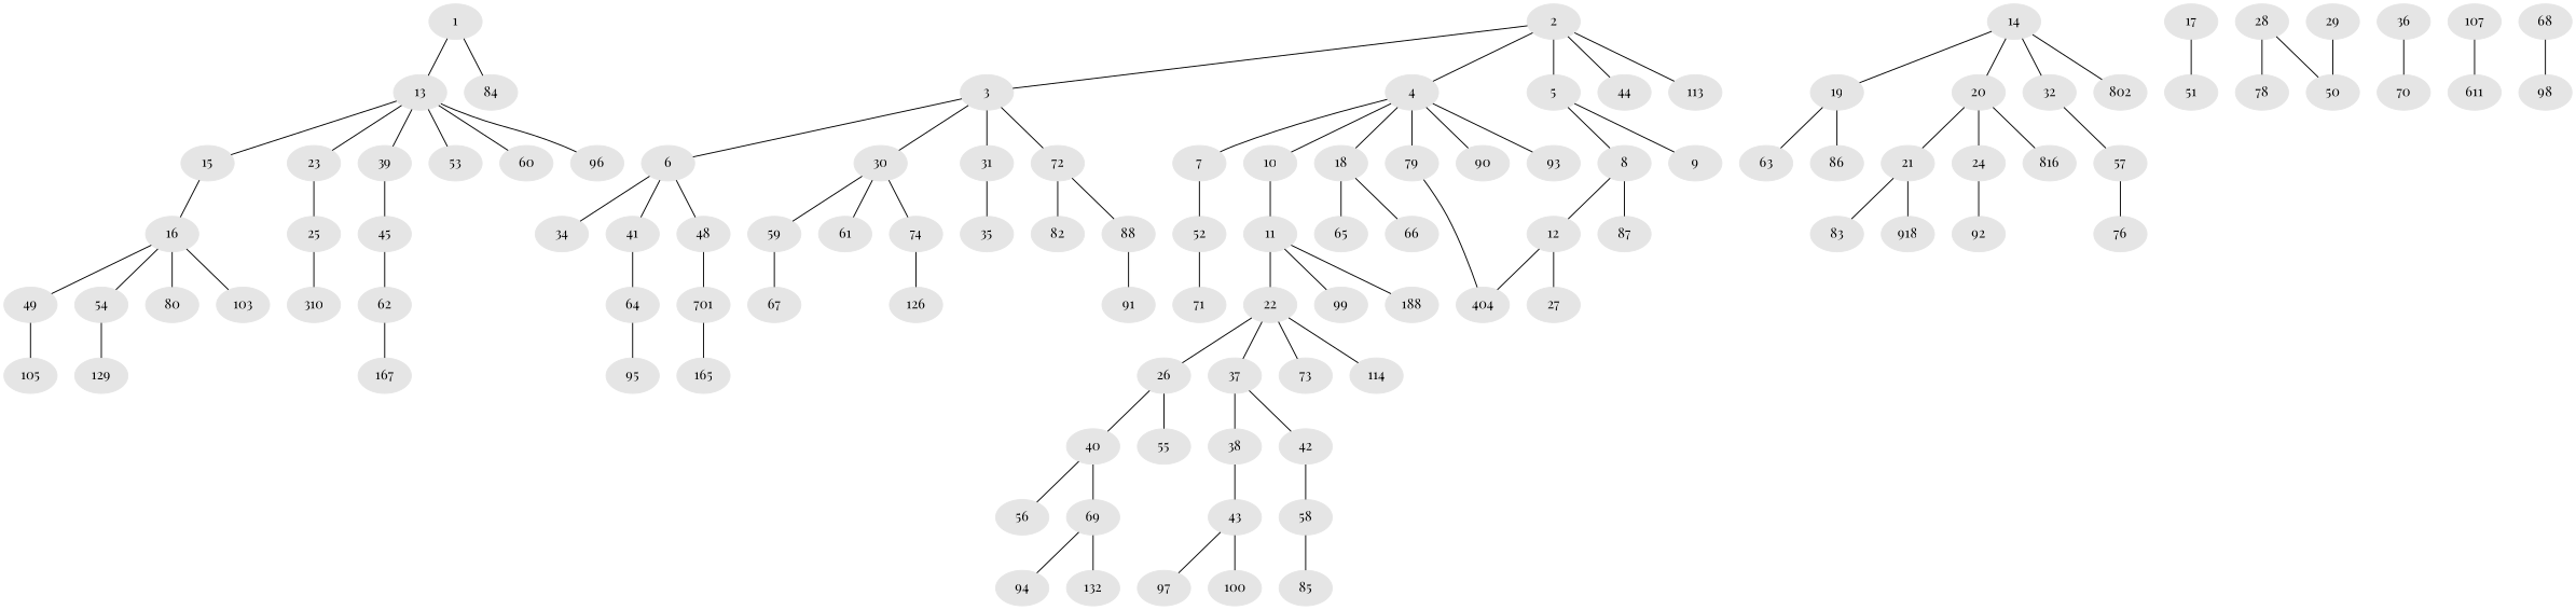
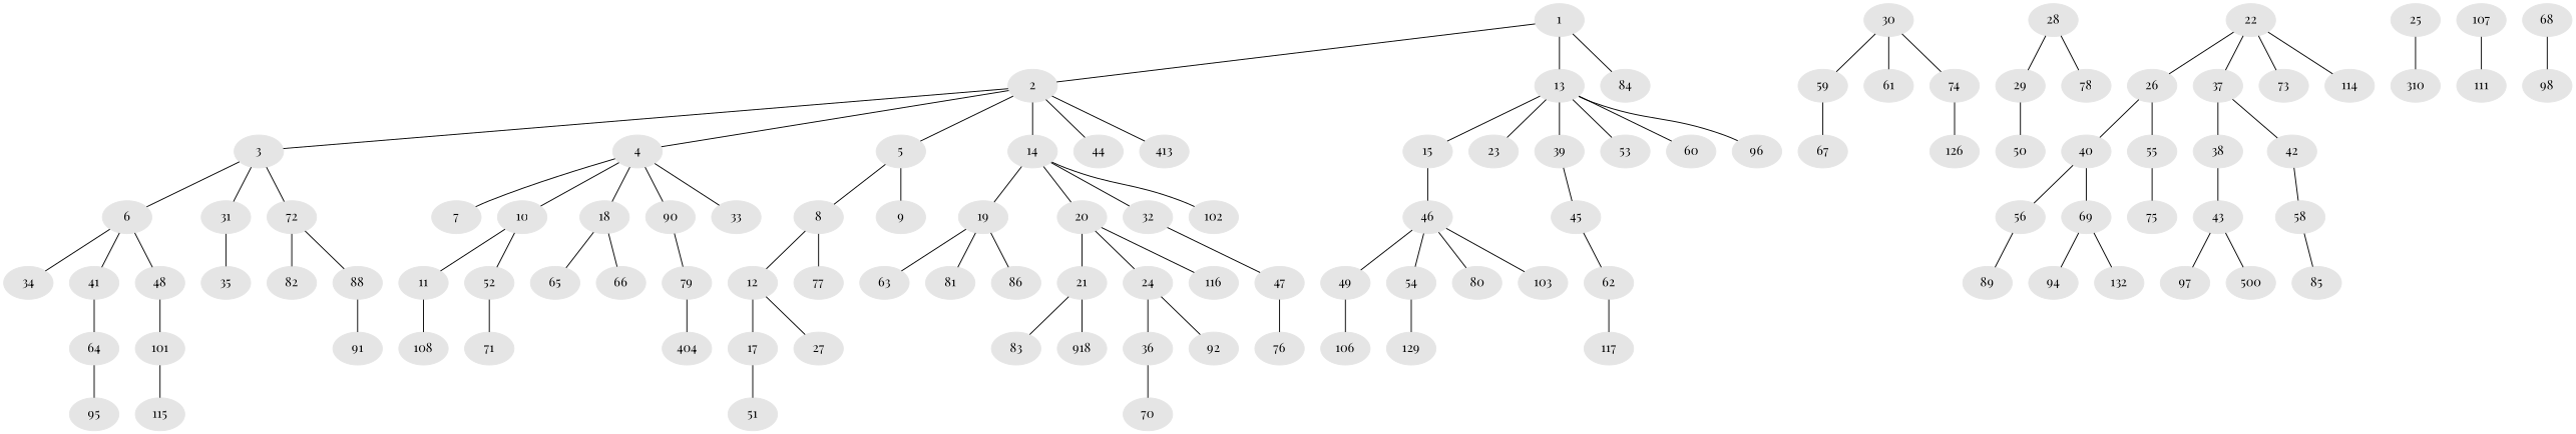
  graph {
    fontname="Playfair Display"
    node [color=gray90 fontname="Playfair Display" style=filled]
    edge [fontname="Playfair Display"]
    1
    2
    13
    84
    3
    4
    5
    14
    44
-   113
+   113 [label=413]
    15
    23
    39
    53
    60
    96
    6
    30
    31
    72
    7
    10
    18
    79
    90
-   93
+   93 [label=33]
    8
    9
    19
    20
    32
-   102 [label=802]
+   102
    34
    41
    48
    59
    61
    74
    35
    82
    88
    11
    52
    65
    66
    n46 [label=404]
    12
-   87
+   87 [label=77]
    64
-   101 [label=701]
+   101
    17
    27
    28
    29
    78
    22
-   99
-   108 [label=188]
+   108
    71
    26
    37
    73
    114
    51
-   46 [label=16]
+   46
    25
    45
    63
+   81
    86
    21
    24
-   116 [label=816]
-   57
+   116
+   57 [label=47]
    49
    54
    80
    103
    83
    n80 [label=918]
    36
    92
    40
    55
    38
    42
    n87 [label=310]
    70
    56
    69
+   75
    50
    67
    n94 [label=126]
    76
    107
-   111 [label=611]
+   111
    43
    58
    97
-   100
+   100 [label=500]
    62
+   89
    94
    n105 [label=132]
    95
    85
-   117 [label=167]
-   105
+   117
+   105 [label=106]
    n110 [label=129]
-   115 [label=165]
+   115
    68
    98
    91
+   1 -- 2
    1 -- 13
    1 -- 84
    2 -- 3
    2 -- 4
    2 -- 5
+   2 -- 14
    2 -- 44
    2 -- 113
    13 -- 15
    13 -- 23
    13 -- 39
    13 -- 53
    13 -- 60
    13 -- 96
    3 -- 6
-   3 -- 30
    3 -- 31
    3 -- 72
    4 -- 7
    4 -- 10
    4 -- 18
-   4 -- 79
+   90 -- 79
    4 -- 90
    4 -- 93
    5 -- 8
    5 -- 9
    14 -- 19
    14 -- 20
    14 -- 32
    14 -- 102
    15 -- 46
-   23 -- 25
    39 -- 45
    6 -- 34
    6 -- 41
    6 -- 48
    30 -- 59
    30 -- 61
    30 -- 74
    31 -- 35
    72 -- 82
    72 -- 88
    10 -- 11
-   7 -- 52
+   10 -- 52
    18 -- 65
    18 -- 66
    79 -- n46
    8 -- 12
    8 -- 87
    19 -- 63
+   19 -- 81
    19 -- 86
    20 -- 21
    20 -- 24
    20 -- 116
    32 -- 57
    41 -- 64
    48 -- 101
    59 -- 67
    74 -- n94
    88 -- 91
-   11 -- 22
-   11 -- 99
    11 -- 108
    52 -- 71
-   12 -- n46
+   12 -- 17
    12 -- 27
    64 -- 95
    101 -- 115
    17 -- 51
-   28 -- 50
+   28 -- 29
    28 -- 78
    29 -- 50
    22 -- 26
    22 -- 37
    22 -- 73
    22 -- 114
    26 -- 40
    26 -- 55
    37 -- 38
    37 -- 42
    46 -- 49
    46 -- 54
    46 -- 80
    46 -- 103
    25 -- n87
    45 -- 62
    21 -- 83
    21 -- n80
+   24 -- 36
    24 -- 92
    57 -- 76
    49 -- 105
    54 -- n110
    36 -- 70
    40 -- 56
    40 -- 69
+   55 -- 75
    38 -- 43
    42 -- 58
+   56 -- 89
    69 -- 94
    69 -- n105
    107 -- 111
    43 -- 97
    43 -- 100
    58 -- 85
    62 -- 117
    68 -- 98
  }
